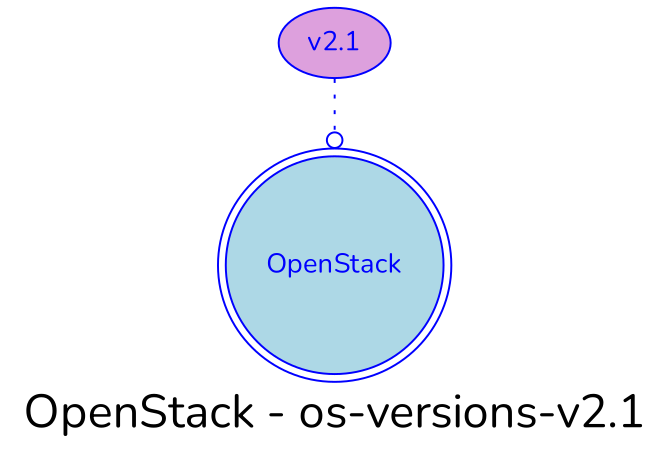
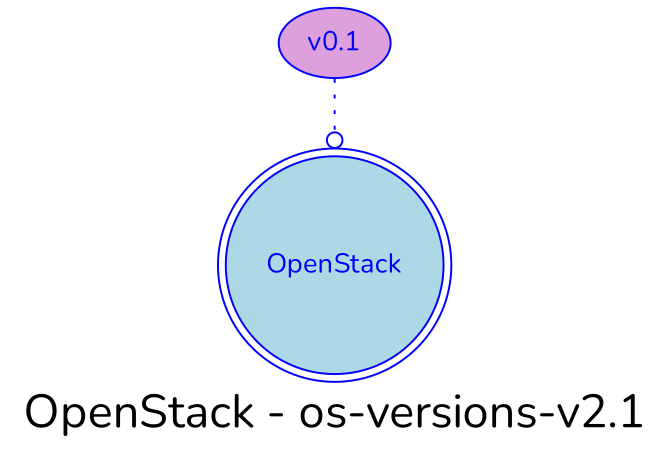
  digraph {
    fontsize=24
    label="OpenStack - os-versions-v2.1"
    splines=true
    fontname=Nunito
    node [color=blue fontcolor=blue style=filled fontname=Nunito]
    OpenStack [shape=doublecircle fillcolor=lightblue]
-   "v2.1" [shape=ellipse fillcolor=plum]
+   "v2.1" [shape=ellipse fillcolor=plum label="v0.1"]
    "v2.1" -> OpenStack [arrowhead=odot arrowtail=none color=blue fontcolor=blue style=dotted fontname=Nunito]
  }
